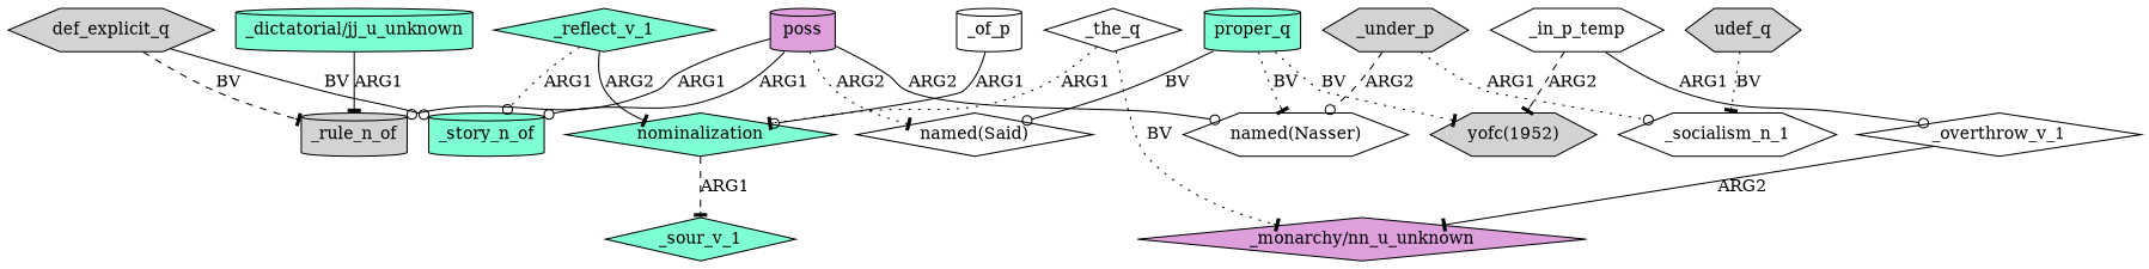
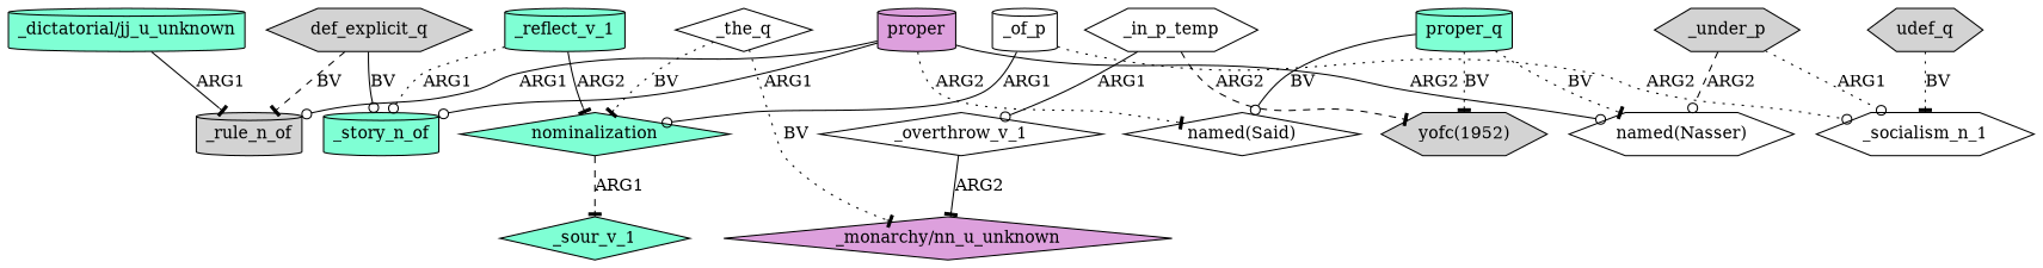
  digraph {
    node [fillcolor=white shape=hexagon style=filled]
    edge [arrowhead=tee style=solid]
    def_explicit_q [fillcolor=lightgrey]
    _rule_n_of [fillcolor=lightgrey shape=cylinder]
    _story_n_of [fillcolor=aquamarine shape=cylinder]
    "_monarchy/nn_u_unknown" [fillcolor=plum shape=diamond]
    _overthrow_v_1 [shape=diamond]
    nominalization [fillcolor=aquamarine shape=diamond]
    _sour_v_1 [fillcolor=aquamarine shape=diamond]
    _the_q [shape=diamond]
-   poss [fillcolor=plum shape=cylinder]
+   poss [fillcolor=plum shape=cylinder label=proper]
    "named(Nasser)"
    "named(Said)" [shape=diamond]
    udef_q [fillcolor=lightgrey]
    _socialism_n_1
    _under_p [fillcolor=lightgrey]
    _of_p [shape=cylinder]
    proper_q [fillcolor=aquamarine shape=cylinder]
    "yofc(1952)" [fillcolor=lightgrey]
    "_dictatorial/jj_u_unknown" [fillcolor=aquamarine shape=cylinder]
-   _reflect_v_1 [fillcolor=aquamarine shape=diamond]
+   _reflect_v_1 [fillcolor=aquamarine shape=cylinder]
    _in_p_temp
    def_explicit_q -> _rule_n_of [label=BV style=dashed]
    def_explicit_q -> _story_n_of [arrowhead=odot label=BV]
    _overthrow_v_1 -> "_monarchy/nn_u_unknown" [label=ARG2]
    nominalization -> _sour_v_1 [label=ARG1 style=dashed]
    _the_q -> "_monarchy/nn_u_unknown" [label=BV style=dotted]
-   _the_q -> nominalization [label=ARG1 style=dotted]
+   _the_q -> nominalization [label=BV style=dotted]
    poss -> _rule_n_of [arrowhead=odot label=ARG1]
    poss -> _story_n_of [arrowhead=odot label=ARG1]
    poss -> "named(Nasser)" [arrowhead=odot label=ARG2]
    poss -> "named(Said)" [label=ARG2 style=dotted]
    udef_q -> _socialism_n_1 [label=BV style=dotted]
    _under_p -> "named(Nasser)" [arrowhead=odot label=ARG2 style=dashed]
    _under_p -> _socialism_n_1 [arrowhead=odot label=ARG1 style=dotted]
    _of_p -> nominalization [arrowhead=odot label=ARG1]
+   _of_p -> _socialism_n_1 [arrowhead=odot label=ARG2 style=dotted]
    proper_q -> "named(Nasser)" [label=BV style=dotted]
    proper_q -> "named(Said)" [arrowhead=odot label=BV]
    proper_q -> "yofc(1952)" [label=BV style=dotted]
    "_dictatorial/jj_u_unknown" -> _rule_n_of [label=ARG1]
    _reflect_v_1 -> _story_n_of [arrowhead=odot label=ARG1 style=dotted]
    _reflect_v_1 -> nominalization [label=ARG2]
    _in_p_temp -> _overthrow_v_1 [arrowhead=odot label=ARG1]
    _in_p_temp -> "yofc(1952)" [label=ARG2 style=dashed]
  }
